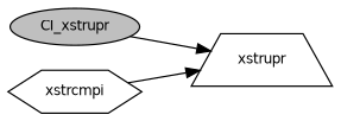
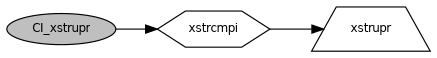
  digraph {
    rankdir=LR
    node [color=black fillcolor=white fontname=Helvetica fontsize=10 style=filled]
    edge [color=black fontname=Helvetica fontsize=10 labelfontname=Helvetica labelfontsize=10 style=solid]
    n1 [fillcolor=grey75 fontcolor=black height=0.2 label=CI_xstrupr shape=ellipse width=0.4]
    n2 [height=0.2 label=xstrcmpi shape=hexagon width=0.4]
    n3 [height=0.2 label=xstrupr shape=trapezium width=0.4]
-   n1 -> n3
+   n1 -> n2
    n2 -> n3
  }
